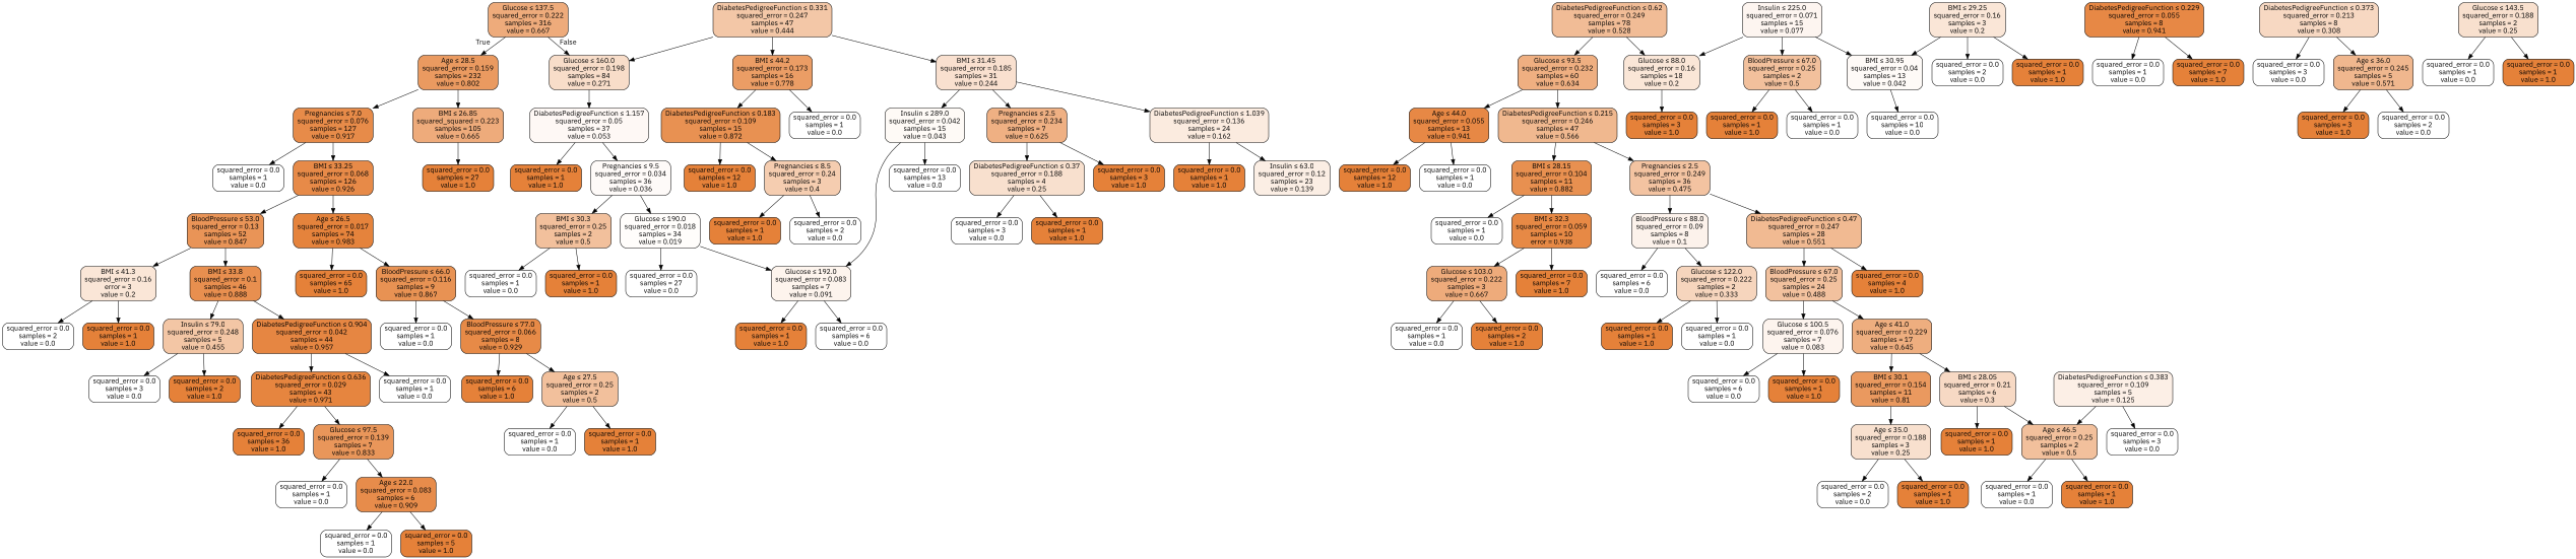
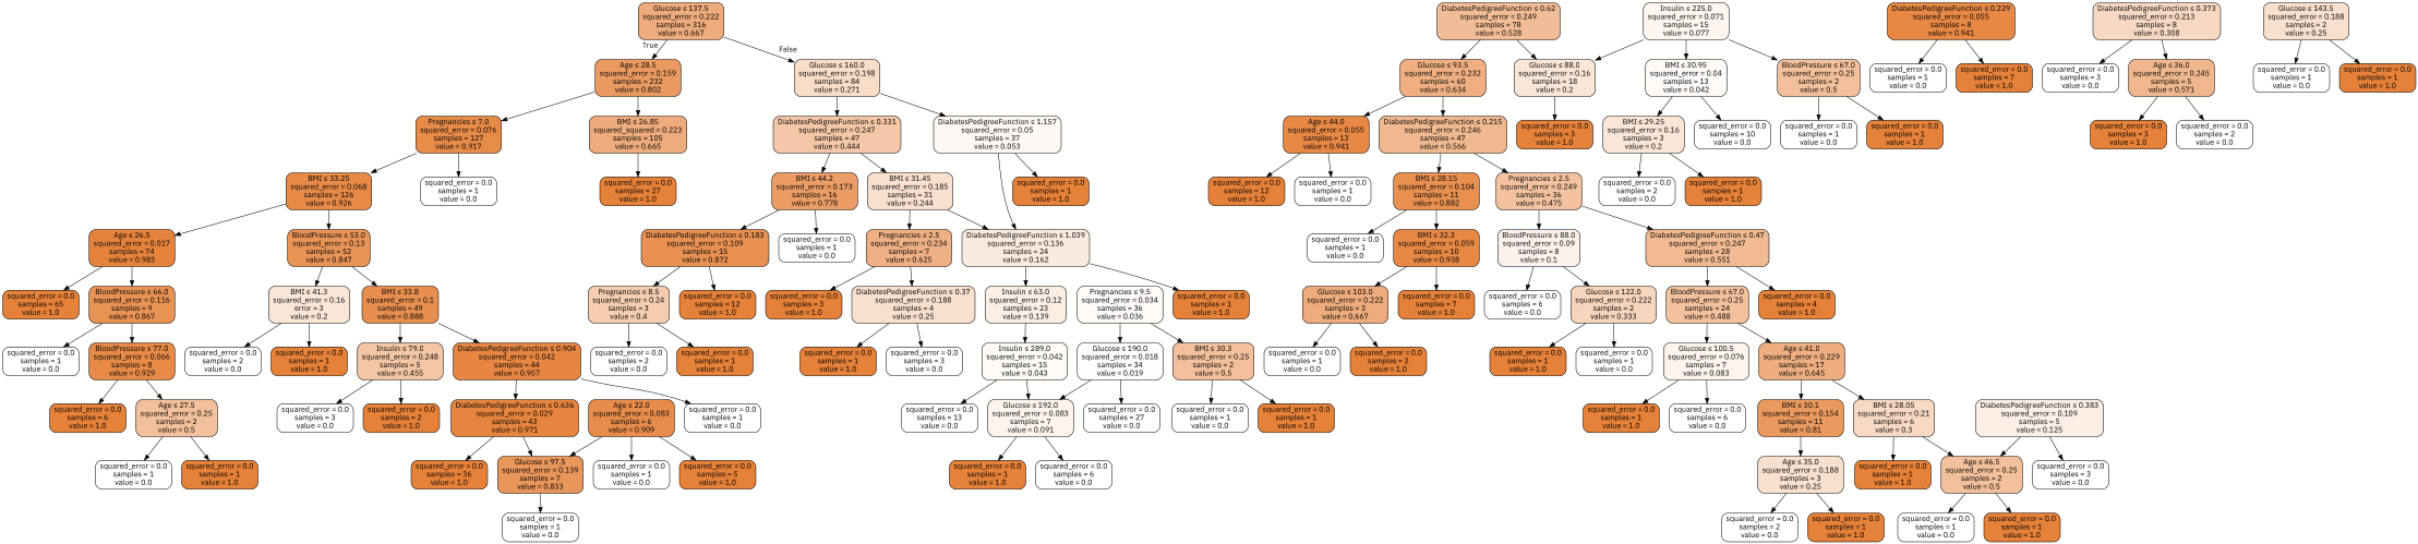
  digraph {
    fontname="IBM Plex Sans"
    node [color=black fillcolor="#ffffff" fontname="IBM Plex Sans" shape=box style="filled, rounded"]
    edge [fontname="IBM Plex Sans"]
    n1 [fillcolor="#eeab7b" label=<Glucose &le; 137.5<br/>squared_error = 0.222<br/>samples = 316<br/>value = 0.667>]
    n2 [fillcolor="#ea9a60" label=<Age &le; 28.5<br/>squared_error = 0.159<br/>samples = 232<br/>value = 0.802>]
    n3 [fillcolor="#f8ddc9" label=<Glucose &le; 160.0<br/>squared_error = 0.198<br/>samples = 84<br/>value = 0.271>]
    n4 [fillcolor="#e78b49" label=<Pregnancies &le; 7.0<br/>squared_error = 0.076<br/>samples = 127<br/>value = 0.917>]
    n5 [fillcolor="#eeab7b" label=<BMI &le; 26.85<br/>squared_squared = 0.223<br/>samples = 105<br/>value = 0.665>]
    n6 [fillcolor="#f3c7a7" label=<DiabetesPedigreeFunction &le; 0.331<br/>squared_error = 0.247<br/>samples = 47<br/>value = 0.444>]
    n7 [fillcolor="#fef8f5" label=<DiabetesPedigreeFunction &le; 1.157<br/>squared_error = 0.05<br/>samples = 37<br/>value = 0.053>]
    n8 [fillcolor="#e78a48" label=<BMI &le; 33.25<br/>squared_error = 0.068<br/>samples = 126<br/>value = 0.926>]
    n9 [label=<squared_error = 0.0<br/>samples = 1<br/>value = 0.0>]
    n10 [fillcolor="#e58139" label=<squared_error = 0.0<br/>samples = 27<br/>value = 1.0>]
    n11 [fillcolor="#e5833c" label=<Age &le; 26.5<br/>squared_error = 0.017<br/>samples = 74<br/>value = 0.983>]
    n12 [fillcolor="#e99457" label=<BloodPressure &le; 53.0<br/>squared_error = 0.13<br/>samples = 52<br/>value = 0.847>]
    n13 [fillcolor="#e58139" label=<squared_error = 0.0<br/>samples = 65<br/>value = 1.0>]
    n14 [fillcolor="#e89253" label=<BloodPressure &le; 66.0<br/>squared_error = 0.116<br/>samples = 9<br/>value = 0.867>]
    n15 [fillcolor="#fae6d7" label=<BMI &le; 41.3<br/>squared_error = 0.16<br/>error = 3<br/>value = 0.2>]
-   n16 [fillcolor="#e88f4f" label=<BMI &le; 33.8<br/>squared_error = 0.1<br/>samples = 46<br/>value = 0.888>]
+   n16 [fillcolor="#e88f4f" label=<BMI &le; 33.8<br/>squared_error = 0.1<br/>samples = 49<br/>value = 0.888>]
    n17 [label=<squared_error = 0.0<br/>samples = 1<br/>value = 0.0>]
    n18 [fillcolor="#e78a47" label=<BloodPressure &le; 77.0<br/>squared_error = 0.066<br/>samples = 8<br/>value = 0.929>]
    n19 [fillcolor="#e58139" label=<squared_error = 0.0<br/>samples = 6<br/>value = 1.0>]
    n20 [fillcolor="#f2c09c" label=<Age &le; 27.5<br/>squared_error = 0.25<br/>samples = 2<br/>value = 0.5>]
    n21 [label=<squared_error = 0.0<br/>samples = 1<br/>value = 0.0>]
    n22 [fillcolor="#e58139" label=<squared_error = 0.0<br/>samples = 1<br/>value = 1.0>]
    n23 [label=<squared_error = 0.0<br/>samples = 2<br/>value = 0.0>]
    n24 [fillcolor="#e58139" label=<squared_error = 0.0<br/>samples = 1<br/>value = 1.0>]
    n25 [fillcolor="#f3c6a5" label=<Insulin &le; 79.0<br/>squared_error = 0.248<br/>samples = 5<br/>value = 0.455>]
    n26 [fillcolor="#e68642" label=<DiabetesPedigreeFunction &le; 0.904<br/>squared_error = 0.042<br/>samples = 44<br/>value = 0.957>]
    n27 [label=<squared_error = 0.0<br/>samples = 3<br/>value = 0.0>]
    n28 [fillcolor="#e58139" label=<squared_error = 0.0<br/>samples = 2<br/>value = 1.0>]
    n29 [fillcolor="#e6853f" label=<DiabetesPedigreeFunction &le; 0.636<br/>squared_error = 0.029<br/>samples = 43<br/>value = 0.971>]
    n30 [label=<squared_error = 0.0<br/>samples = 1<br/>value = 0.0>]
    n31 [fillcolor="#e58139" label=<squared_error = 0.0<br/>samples = 36<br/>value = 1.0>]
    n32 [fillcolor="#e9965a" label=<Glucose &le; 97.5<br/>squared_error = 0.139<br/>samples = 7<br/>value = 0.833>]
    n33 [label=<squared_error = 0.0<br/>samples = 1<br/>value = 0.0>]
    n34 [fillcolor="#e78c4b" label=<Age &le; 22.0<br/>squared_error = 0.083<br/>samples = 6<br/>value = 0.909>]
    n35 [label=<squared_error = 0.0<br/>samples = 1<br/>value = 0.0>]
    n36 [fillcolor="#e58139" label=<squared_error = 0.0<br/>samples = 5<br/>value = 1.0>]
    n37 [fillcolor="#f1bc96" label=<DiabetesPedigreeFunction &le; 0.62<br/>squared_error = 0.249<br/>samples = 78<br/>value = 0.528>]
    n38 [fillcolor="#efaf81" label=<Glucose &le; 93.5<br/>squared_error = 0.232<br/>samples = 60<br/>value = 0.634>]
    n39 [fillcolor="#fae6d7" label=<Glucose &le; 88.0<br/>squared_error = 0.16<br/>samples = 18<br/>value = 0.2>]
    n40 [fillcolor="#e78845" label=<Age &le; 44.0<br/>squared_error = 0.055<br/>samples = 13<br/>value = 0.941>]
    n41 [fillcolor="#f0b88f" label=<DiabetesPedigreeFunction &le; 0.215<br/>squared_error = 0.246<br/>samples = 47<br/>value = 0.566>]
    n42 [fillcolor="#e58139" label=<squared_error = 0.0<br/>samples = 3<br/>value = 1.0>]
    n43 [fillcolor="#e58139" label=<squared_error = 0.0<br/>samples = 12<br/>value = 1.0>]
    n44 [label=<squared_error = 0.0<br/>samples = 1<br/>value = 0.0>]
    n45 [fillcolor="#e89050" label=<BMI &le; 28.15<br/>squared_error = 0.104<br/>samples = 11<br/>value = 0.882>]
    n46 [fillcolor="#f3c3a1" label=<Pregnancies &le; 2.5<br/>squared_error = 0.249<br/>samples = 36<br/>value = 0.475>]
    n47 [label=<squared_error = 0.0<br/>samples = 1<br/>value = 0.0>]
-   n48 [fillcolor="#e78945" label=<BMI &le; 32.3<br/>squared_error = 0.059<br/>samples = 10<br/>error = 0.938>]
+   n48 [fillcolor="#e78945" label=<BMI &le; 32.3<br/>squared_error = 0.059<br/>samples = 10<br/>value = 0.938>]
    n49 [fillcolor="#fcf2eb" label=<BloodPressure &le; 88.0<br/>squared_error = 0.09<br/>samples = 8<br/>value = 0.1>]
    n50 [fillcolor="#f1ba92" label=<DiabetesPedigreeFunction &le; 0.47<br/>squared_error = 0.247<br/>samples = 28<br/>value = 0.551>]
    n51 [fillcolor="#eeab7b" label=<Glucose &le; 103.0<br/>squared_error = 0.222<br/>samples = 3<br/>value = 0.667>]
    n52 [fillcolor="#e58139" label=<squared_error = 0.0<br/>samples = 7<br/>value = 1.0>]
    n53 [label=<squared_error = 0.0<br/>samples = 1<br/>value = 0.0>]
    n54 [fillcolor="#e58139" label=<squared_error = 0.0<br/>samples = 2<br/>value = 1.0>]
    n55 [label=<squared_error = 0.0<br/>samples = 6<br/>value = 0.0>]
    n56 [fillcolor="#f6d5bd" label=<Glucose &le; 122.0<br/>squared_error = 0.222<br/>samples = 2<br/>value = 0.333>]
    n57 [fillcolor="#f2c19e" label=<BloodPressure &le; 67.0<br/>squared_error = 0.25<br/>samples = 24<br/>value = 0.488>]
    n58 [fillcolor="#e58139" label=<squared_error = 0.0<br/>samples = 4<br/>value = 1.0>]
    n59 [fillcolor="#e58139" label=<squared_error = 0.0<br/>samples = 1<br/>value = 1.0>]
    n60 [label=<squared_error = 0.0<br/>samples = 1<br/>value = 0.0>]
    n61 [fillcolor="#fdf4ee" label=<Glucose &le; 100.5<br/>squared_error = 0.076<br/>samples = 7<br/>value = 0.083>]
    n62 [fillcolor="#eeae7f" label=<Age &le; 41.0<br/>squared_error = 0.229<br/>samples = 17<br/>value = 0.645>]
    n63 [fillcolor="#e58139" label=<squared_error = 0.0<br/>samples = 1<br/>value = 1.0>]
    n64 [label=<squared_error = 0.0<br/>samples = 6<br/>value = 0.0>]
    n65 [fillcolor="#ea995f" label=<BMI &le; 30.1<br/>squared_error = 0.154<br/>samples = 11<br/>value = 0.81>]
    n66 [fillcolor="#f7d9c4" label=<BMI &le; 28.05<br/>squared_error = 0.21<br/>samples = 6<br/>value = 0.3>]
    n67 [fillcolor="#f8e0ce" label=<Age &le; 35.0<br/>squared_error = 0.188<br/>samples = 3<br/>value = 0.25>]
    n68 [fillcolor="#e58139" label=<squared_error = 0.0<br/>samples = 1<br/>value = 1.0>]
    n69 [fillcolor="#f2c09c" label=<Age &le; 46.5<br/>squared_error = 0.25<br/>samples = 2<br/>value = 0.5>]
    n70 [label=<squared_error = 0.0<br/>samples = 2<br/>value = 0.0>]
    n71 [fillcolor="#e58139" label=<squared_error = 0.0<br/>samples = 1<br/>value = 1.0>]
    n72 [fillcolor="#e78845" label=<DiabetesPedigreeFunction &le; 0.229<br/>squared_error = 0.055<br/>samples = 8<br/>value = 0.941>]
    n73 [label=<squared_error = 0.0<br/>samples = 1<br/>value = 0.0>]
    n74 [fillcolor="#e58139" label=<squared_error = 0.0<br/>samples = 7<br/>value = 1.0>]
    n75 [fillcolor="#fcefe6" label=<DiabetesPedigreeFunction &le; 0.383<br/>squared_error = 0.109<br/>samples = 5<br/>value = 0.125>]
    n76 [label=<squared_error = 0.0<br/>samples = 3<br/>value = 0.0>]
    n77 [label=<squared_error = 0.0<br/>samples = 1<br/>value = 0.0>]
    n78 [fillcolor="#e58139" label=<squared_error = 0.0<br/>samples = 1<br/>value = 1.0>]
    n79 [fillcolor="#fdf5f0" label=<Insulin &le; 225.0<br/>squared_error = 0.071<br/>samples = 15<br/>value = 0.077>]
    n80 [fillcolor="#fefaf7" label=<BMI &le; 30.95<br/>squared_error = 0.04<br/>samples = 13<br/>value = 0.042>]
    n81 [fillcolor="#f2c09c" label=<BloodPressure &le; 67.0<br/>squared_error = 0.25<br/>samples = 2<br/>value = 0.5>]
    n82 [fillcolor="#fae6d7" label=<BMI &le; 29.25<br/>squared_error = 0.16<br/>samples = 3<br/>value = 0.2>]
    n83 [label=<squared_error = 0.0<br/>samples = 10<br/>value = 0.0>]
    n84 [label=<squared_error = 0.0<br/>samples = 1<br/>value = 0.0>]
    n85 [fillcolor="#e58139" label=<squared_error = 0.0<br/>samples = 1<br/>value = 1.0>]
    n86 [label=<squared_error = 0.0<br/>samples = 2<br/>value = 0.0>]
    n87 [fillcolor="#e58139" label=<squared_error = 0.0<br/>samples = 1<br/>value = 1.0>]
    n88 [fillcolor="#eb9d65" label=<BMI &le; 44.2<br/>squared_error = 0.173<br/>samples = 16<br/>value = 0.778>]
    n89 [fillcolor="#f9e0cf" label=<BMI &le; 31.45<br/>squared_error = 0.185<br/>samples = 31<br/>value = 0.244>]
    n90 [fillcolor="#fefaf8" label=<Pregnancies &le; 9.5<br/>squared_error = 0.034<br/>samples = 36<br/>value = 0.036>]
    n91 [fillcolor="#e58139" label=<squared_error = 0.0<br/>samples = 1<br/>value = 1.0>]
    n92 [fillcolor="#e89152" label=<DiabetesPedigreeFunction &le; 0.183<br/>squared_error = 0.109<br/>samples = 15<br/>value = 0.872>]
    n93 [label=<squared_error = 0.0<br/>samples = 1<br/>value = 0.0>]
    n94 [fillcolor="#efb083" label=<Pregnancies &le; 2.5<br/>squared_error = 0.234<br/>samples = 7<br/>value = 0.625>]
    n95 [fillcolor="#fbebdf" label=<DiabetesPedigreeFunction &le; 1.039<br/>squared_error = 0.136<br/>samples = 24<br/>value = 0.162>]
    n96 [fillcolor="#f5cdb0" label=<Pregnancies &le; 8.5<br/>squared_error = 0.24<br/>samples = 3<br/>value = 0.4>]
    n97 [fillcolor="#e58139" label=<squared_error = 0.0<br/>samples = 12<br/>value = 1.0>]
    n98 [label=<squared_error = 0.0<br/>samples = 2<br/>value = 0.0>]
    n99 [fillcolor="#e58139" label=<squared_error = 0.0<br/>samples = 1<br/>value = 1.0>]
    n100 [fillcolor="#e58139" label=<squared_error = 0.0<br/>samples = 3<br/>value = 1.0>]
    n101 [fillcolor="#f8e0ce" label=<DiabetesPedigreeFunction &le; 0.37<br/>squared_error = 0.188<br/>samples = 4<br/>value = 0.25>]
    n102 [fillcolor="#fbeee4" label=<Insulin &le; 63.0<br/>squared_error = 0.12<br/>samples = 23<br/>value = 0.139>]
    n103 [fillcolor="#e58139" label=<squared_error = 0.0<br/>samples = 1<br/>value = 1.0>]
    n104 [fillcolor="#e58139" label=<squared_error = 0.0<br/>samples = 1<br/>value = 1.0>]
    n105 [label=<squared_error = 0.0<br/>samples = 3<br/>value = 0.0>]
    n106 [fillcolor="#fefaf6" label=<Insulin &le; 289.0<br/>squared_error = 0.042<br/>samples = 15<br/>value = 0.043>]
    n107 [fillcolor="#f7d8c2" label=<DiabetesPedigreeFunction &le; 0.373<br/>squared_error = 0.213<br/>samples = 8<br/>value = 0.308>]
    n108 [label=<squared_error = 0.0<br/>samples = 3<br/>value = 0.0>]
    n109 [fillcolor="#f0b78e" label=<Age &le; 36.0<br/>squared_error = 0.245<br/>samples = 5<br/>value = 0.571>]
    n110 [label=<squared_error = 0.0<br/>samples = 13<br/>value = 0.0>]
    n111 [fillcolor="#fdf4ed" label=<Glucose &le; 192.0<br/>squared_error = 0.083<br/>samples = 7<br/>value = 0.091>]
    n112 [fillcolor="#e58139" label=<squared_error = 0.0<br/>samples = 3<br/>value = 1.0>]
    n113 [label=<squared_error = 0.0<br/>samples = 2<br/>value = 0.0>]
    n114 [fillcolor="#f8e0ce" label=<Glucose &le; 143.5<br/>squared_error = 0.188<br/>samples = 2<br/>value = 0.25>]
    n115 [label=<squared_error = 0.0<br/>samples = 1<br/>value = 0.0>]
    n116 [fillcolor="#e58139" label=<squared_error = 0.0<br/>samples = 1<br/>value = 1.0>]
    n117 [fillcolor="#fffdfb" label=<Glucose &le; 190.0<br/>squared_error = 0.018<br/>samples = 34<br/>value = 0.019>]
    n118 [fillcolor="#f2c09c" label=<BMI &le; 30.3<br/>squared_error = 0.25<br/>samples = 2<br/>value = 0.5>]
    n119 [label=<squared_error = 0.0<br/>samples = 27<br/>value = 0.0>]
    n120 [label=<squared_error = 0.0<br/>samples = 1<br/>value = 0.0>]
    n121 [fillcolor="#e58139" label=<squared_error = 0.0<br/>samples = 1<br/>value = 1.0>]
    n122 [fillcolor="#e58139" label=<squared_error = 0.0<br/>samples = 1<br/>value = 1.0>]
    n123 [label=<squared_error = 0.0<br/>samples = 6<br/>value = 0.0>]
    n1 -> n2 [headlabel=True labelangle=45 labeldistance=2.5]
    n1 -> n3 [headlabel=False labelangle=-45 labeldistance=2.5]
    n2 -> n4
    n2 -> n5
-   n6 -> n3
+   n3 -> n6
    n3 -> n7
    n4 -> n8
    n4 -> n9
    n5 -> n10
    n6 -> n88
    n6 -> n89
-   n7 -> n90
+   n7 -> n95
    n7 -> n91
    n8 -> n11
    n8 -> n12
    n11 -> n13
    n11 -> n14
    n12 -> n15
    n12 -> n16
    n14 -> n17
    n14 -> n18
    n15 -> n23
    n15 -> n24
    n16 -> n25
    n16 -> n26
    n18 -> n19
    n18 -> n20
    n20 -> n21
    n20 -> n22
    n25 -> n27
    n25 -> n28
    n26 -> n29
    n26 -> n30
    n29 -> n31
    n29 -> n32
    n32 -> n33
-   n32 -> n34
+   n34 -> n32
    n34 -> n35
    n34 -> n36
    n37 -> n38
    n37 -> n39
    n38 -> n40
    n38 -> n41
    n39 -> n42
    n40 -> n43
    n40 -> n44
    n41 -> n45
    n41 -> n46
    n45 -> n47
    n45 -> n48
    n46 -> n49
    n46 -> n50
    n48 -> n51
    n48 -> n52
    n49 -> n55
    n49 -> n56
    n50 -> n57
    n50 -> n58
    n51 -> n53
    n51 -> n54
    n56 -> n59
    n56 -> n60
    n57 -> n61
    n57 -> n62
    n61 -> n63
    n61 -> n64
    n62 -> n65
    n62 -> n66
    n65 -> n67
    n66 -> n68
    n66 -> n69
    n67 -> n70
    n67 -> n71
    n69 -> n77
    n69 -> n78
    n72 -> n73
    n72 -> n74
    n75 -> n69
    n75 -> n76
    n79 -> n39
    n79 -> n80
    n79 -> n81
-   n82 -> n80
+   n80 -> n82
    n80 -> n83
    n81 -> n84
    n81 -> n85
    n82 -> n86
    n82 -> n87
    n88 -> n92
    n88 -> n93
    n89 -> n94
    n89 -> n95
    n90 -> n117
    n90 -> n118
    n92 -> n96
    n92 -> n97
    n94 -> n100
    n94 -> n101
    n95 -> n102
    n95 -> n103
    n96 -> n98
    n96 -> n99
    n101 -> n104
    n101 -> n105
-   n89 -> n106
+   n102 -> n106
    n106 -> n110
    n106 -> n111
    n107 -> n108
    n107 -> n109
    n109 -> n112
    n109 -> n113
    n111 -> n122
    n111 -> n123
    n114 -> n115
    n114 -> n116
    n117 -> n111
    n117 -> n119
    n118 -> n120
    n118 -> n121
  }
